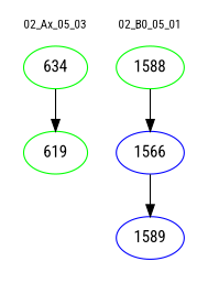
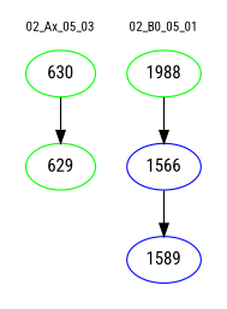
  digraph {
    fontname="Roboto Condensed"
    node [color=green fontname="Roboto Condensed"]
    edge [color=black fontname="Roboto Condensed"]
-   n1 [label=634]
-   n2 [label=619]
-   n3 [label=1588]
+   n1 [label=630]
+   n2 [label=629]
+   n3 [label=1988]
    n4 [color=blue label=1566]
    n5 [color=blue label=1589]
    subgraph cluster_1 {
      color=white
      fontsize=10
      label="02_Ax_05_03"
      n1
      n2
    }
    subgraph cluster_2 {
      color=white
      fontsize=10
      label="02_B0_05_01"
      n3
      n4
      n5
    }
    n1 -> n2
    n3 -> n4
    n4 -> n5
  }
